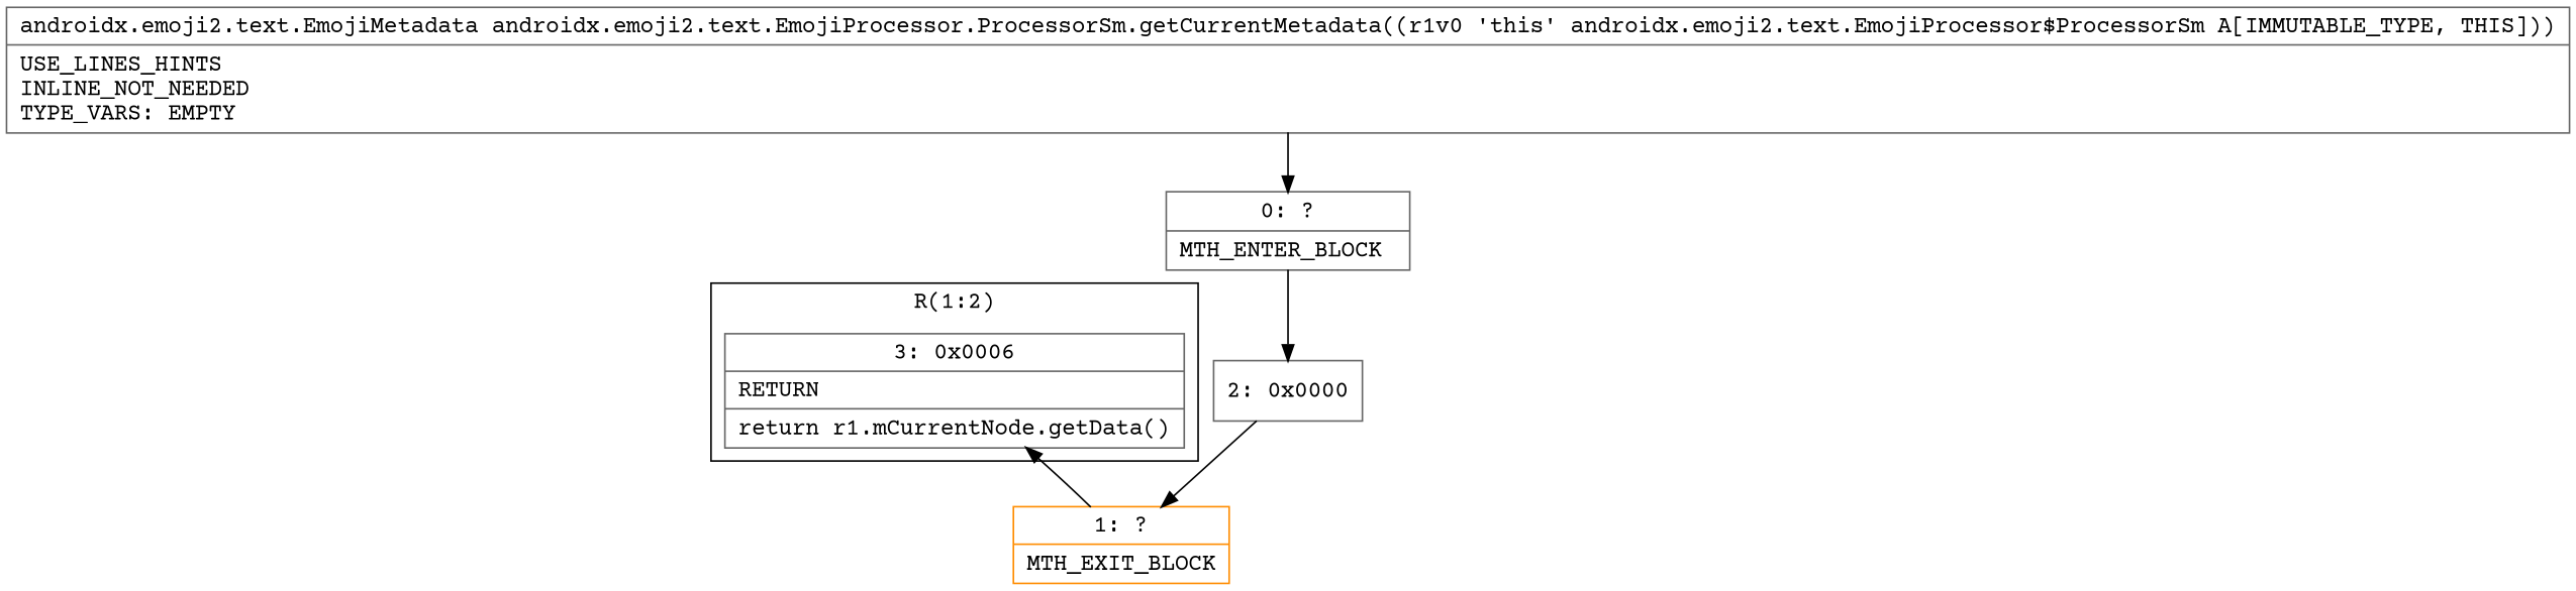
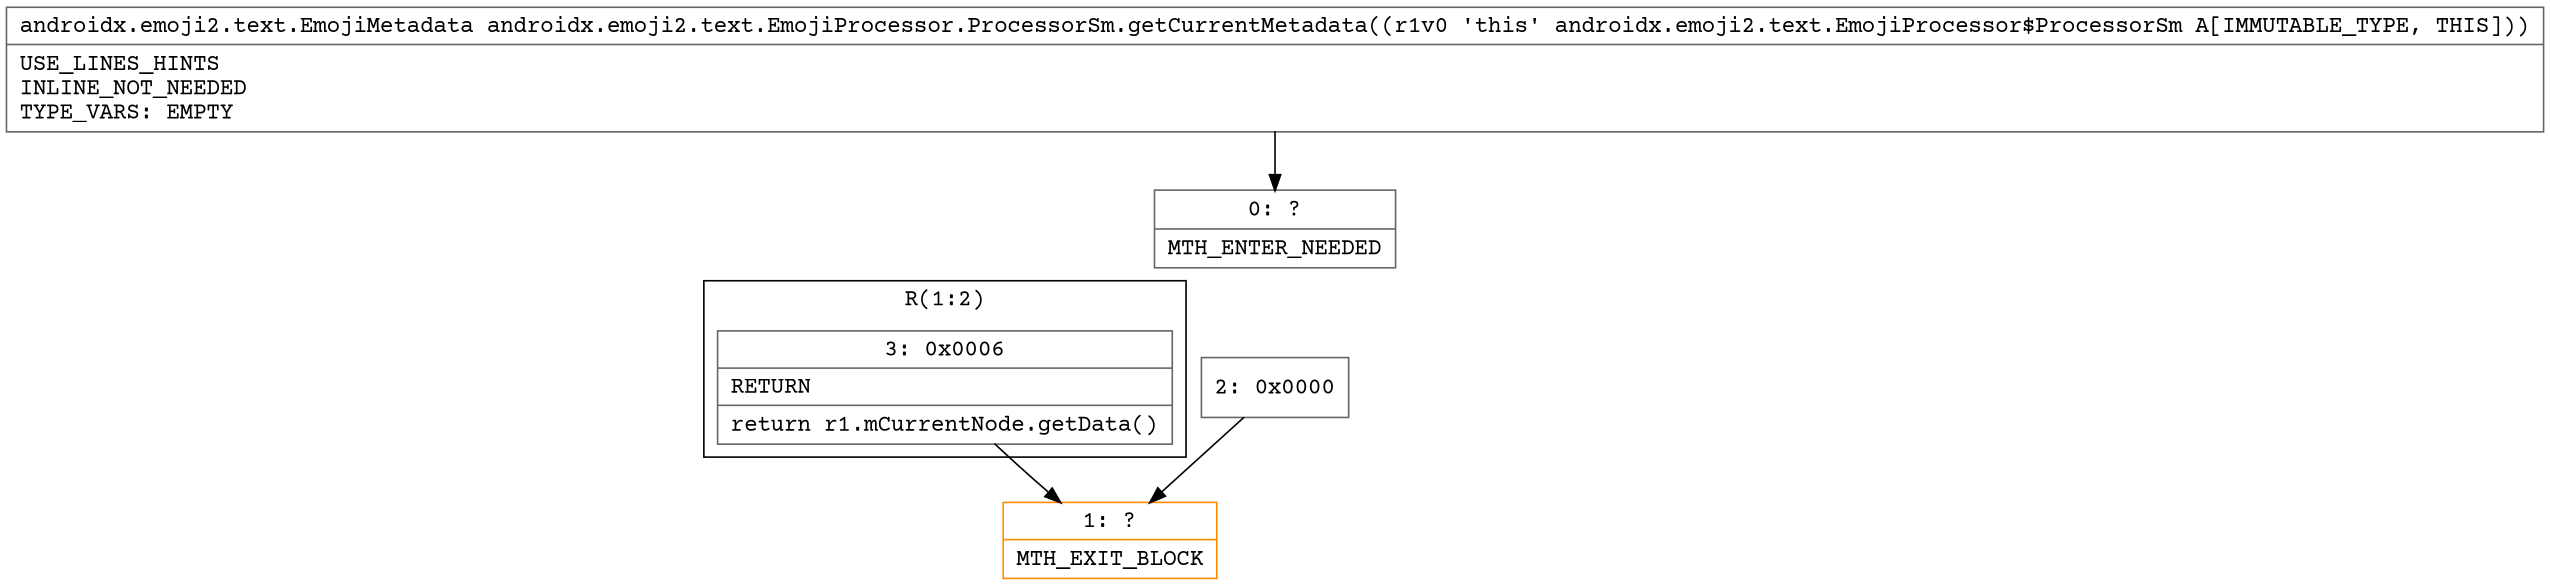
  digraph {
    fontname="Courier Prime"
    node [color=gray40 fontname="Courier Prime" shape=record]
    edge [fontname="Courier Prime"]
    n1 [label="{3\:\ 0x0006|RETURN\l|return r1.mCurrentNode.getData()\l}"]
    n2 [color=darkorange label="{1\:\ ?|MTH_EXIT_BLOCK\l}"]
-   n3 [label="{0\:\ ?|MTH_ENTER_BLOCK\l}"]
+   n3 [label="{0\:\ ?|MTH_ENTER_NEEDED\l}"]
    n4 [label="{2\:\ 0x0000}"]
    n5 [label="{androidx.emoji2.text.EmojiMetadata androidx.emoji2.text.EmojiProcessor.ProcessorSm.getCurrentMetadata((r1v0 'this' androidx.emoji2.text.EmojiProcessor$ProcessorSm A[IMMUTABLE_TYPE, THIS]))  | USE_LINES_HINTS\lINLINE_NOT_NEEDED\lTYPE_VARS: EMPTY\l}"]
    subgraph cluster_1 {
      label="R(1:2)"
      n1
    }
-   n2 -> n1
-   n3 -> n4
+   n1 -> n2
    n4 -> n2
    n5 -> n3
  }
